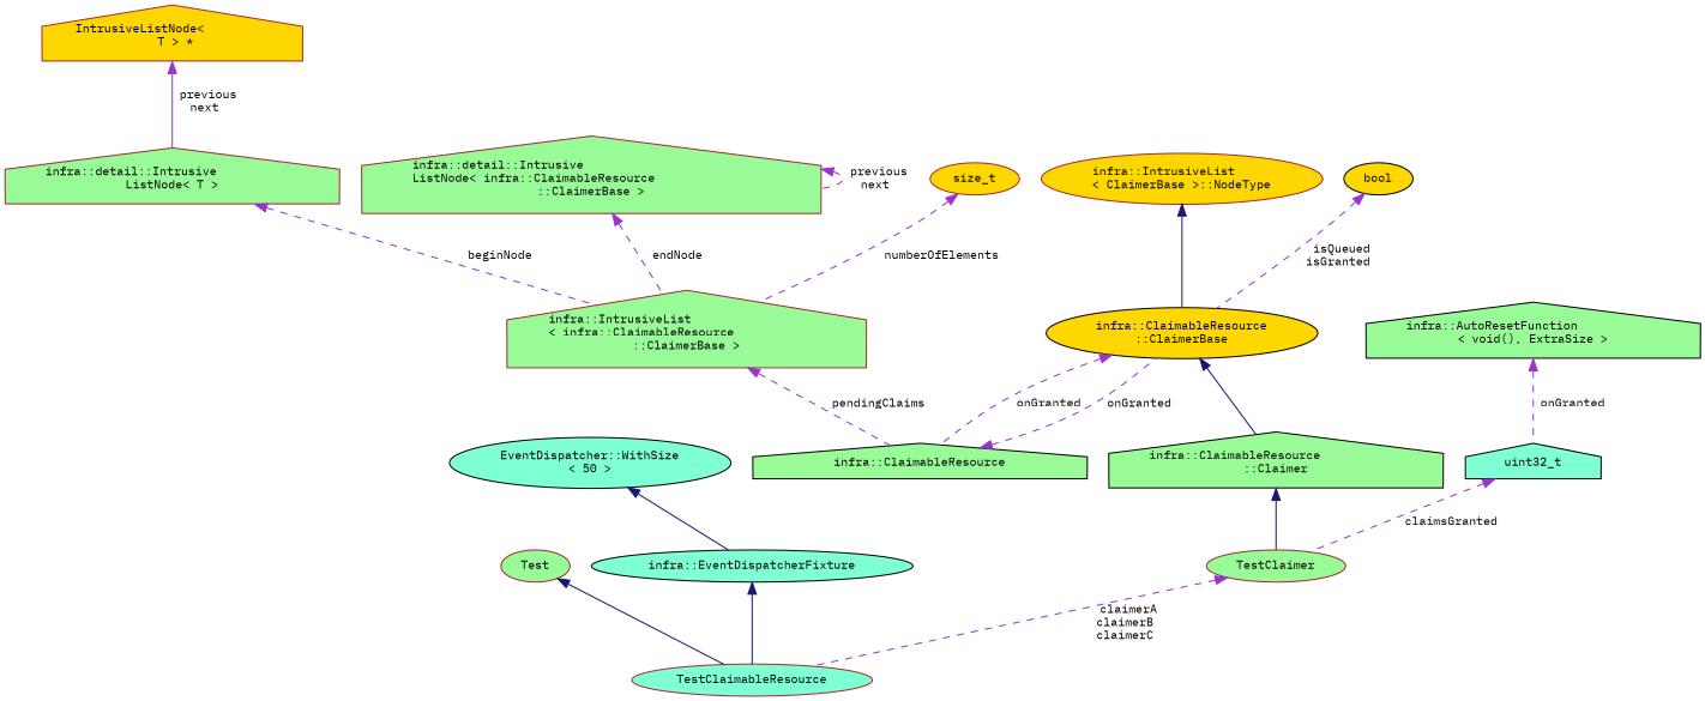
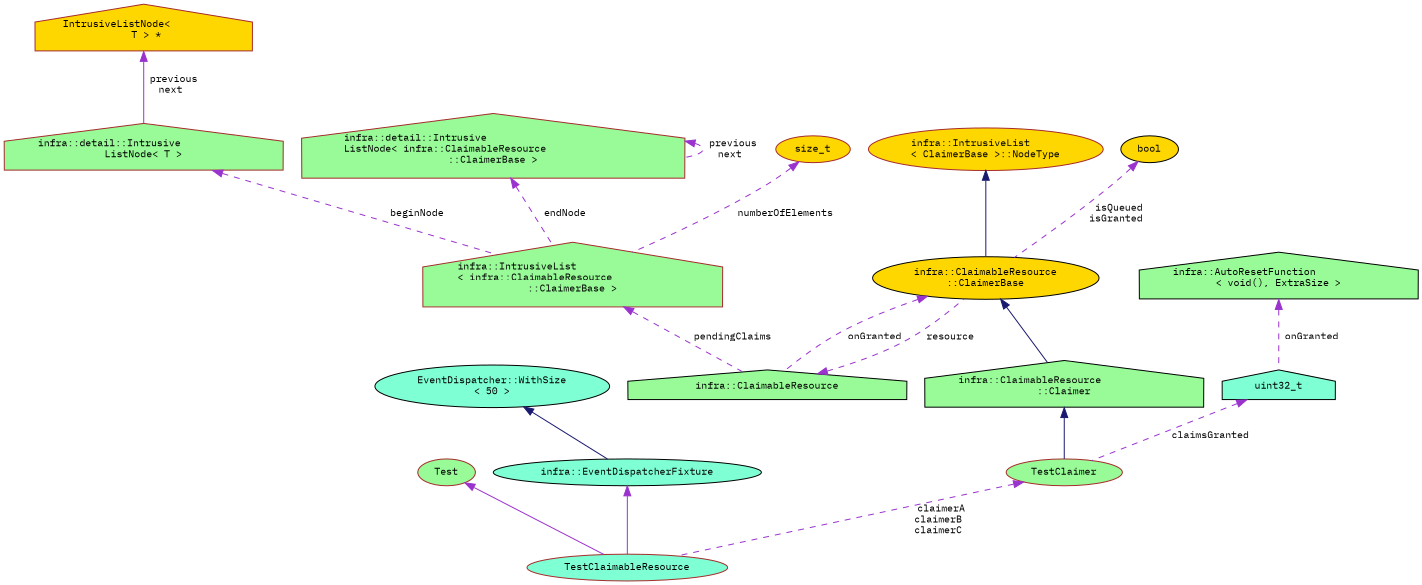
  digraph {
    fontname="IBM Plex Mono"
    rankdir=TB
    node [color=brown fillcolor=palegreen fontname="IBM Plex Mono" fontsize=10 shape=ellipse style=filled]
    edge [color=darkorchid3 dir=back fontname="IBM Plex Mono" fontsize=10 labelfontname=Helvetica labelfontsize=10 style=dashed]
    n1 [fillcolor=aquamarine fontcolor=black height=0.2 label=TestClaimableResource width=0.4]
    n2 [height=0.2 label=Test width=0.4]
    n3 [color=black fillcolor=aquamarine height=0.2 label="infra::EventDispatcherFixture" width=0.4]
    n4 [color=black fillcolor=aquamarine height=0.2 label="EventDispatcher::WithSize\l\< 50 \>" width=0.4]
    n5 [height=0.2 label=TestClaimer width=0.4]
    n6 [color=black height=0.2 label="infra::ClaimableResource\l::Claimer" shape=house width=0.4]
    n7 [color=black fillcolor=gold height=0.2 label="infra::ClaimableResource\l::ClaimerBase" width=0.4]
    n8 [color=black height=0.2 label="infra::ClaimableResource" shape=house width=0.4]
    n9 [fillcolor=gold height=0.2 label="infra::IntrusiveList\l\< ClaimerBase \>::NodeType" width=0.4]
    n10 [fillcolor=gold height=0.2 label="IntrusiveListNode\<\l T \> *" shape=house width=0.4]
    n11 [height=0.2 label="infra::detail::Intrusive\lListNode\< T \>" shape=house width=0.4]
    n12 [height=0.2 label="infra::IntrusiveList\l\< infra::ClaimableResource\l::ClaimerBase \>" shape=house width=0.4]
    n13 [height=0.2 label="infra::detail::Intrusive\lListNode\< infra::ClaimableResource\l::ClaimerBase \>" shape=house width=0.4]
    n14 [fillcolor=gold height=0.2 label=size_t width=0.4]
    n15 [color=black fillcolor=gold height=0.2 label=bool width=0.4]
    n16 [color=black height=0.2 label="infra::AutoResetFunction\l\< void(), ExtraSize \>" shape=house width=0.4]
    n17 [color=black fillcolor=aquamarine height=0.2 label=uint32_t shape=house width=0.4]
-   n2 -> n1 [color=midnightblue style=solid]
-   n3 -> n1 [color=midnightblue style=solid]
+   n2 -> n1 [style=solid]
+   n3 -> n1 [style=solid]
    n4 -> n3 [color=midnightblue style=solid]
    n5 -> n1 [label=" claimerA\nclaimerB\nclaimerC"]
    n6 -> n5 [color=midnightblue style=solid]
    n7 -> n6 [color=midnightblue style=solid]
    n7 -> n8 [label=" onGranted"]
-   n8 -> n7 [label=" onGranted"]
+   n8 -> n7 [label=" resource"]
    n9 -> n7 [color=midnightblue style=solid]
    n10 -> n11 [label=" previous\nnext" style=solid]
    n11 -> n12 [label=" beginNode"]
    n12 -> n8 [label=" pendingClaims"]
    n13 -> n12 [label=" endNode"]
    n13 -> n13 [label=" previous\nnext"]
    n14 -> n12 [label=" numberOfElements"]
    n15 -> n7 [label=" isQueued\nisGranted"]
    n16 -> n17 [label=" onGranted"]
    n17 -> n5 [label=" claimsGranted"]
  }
